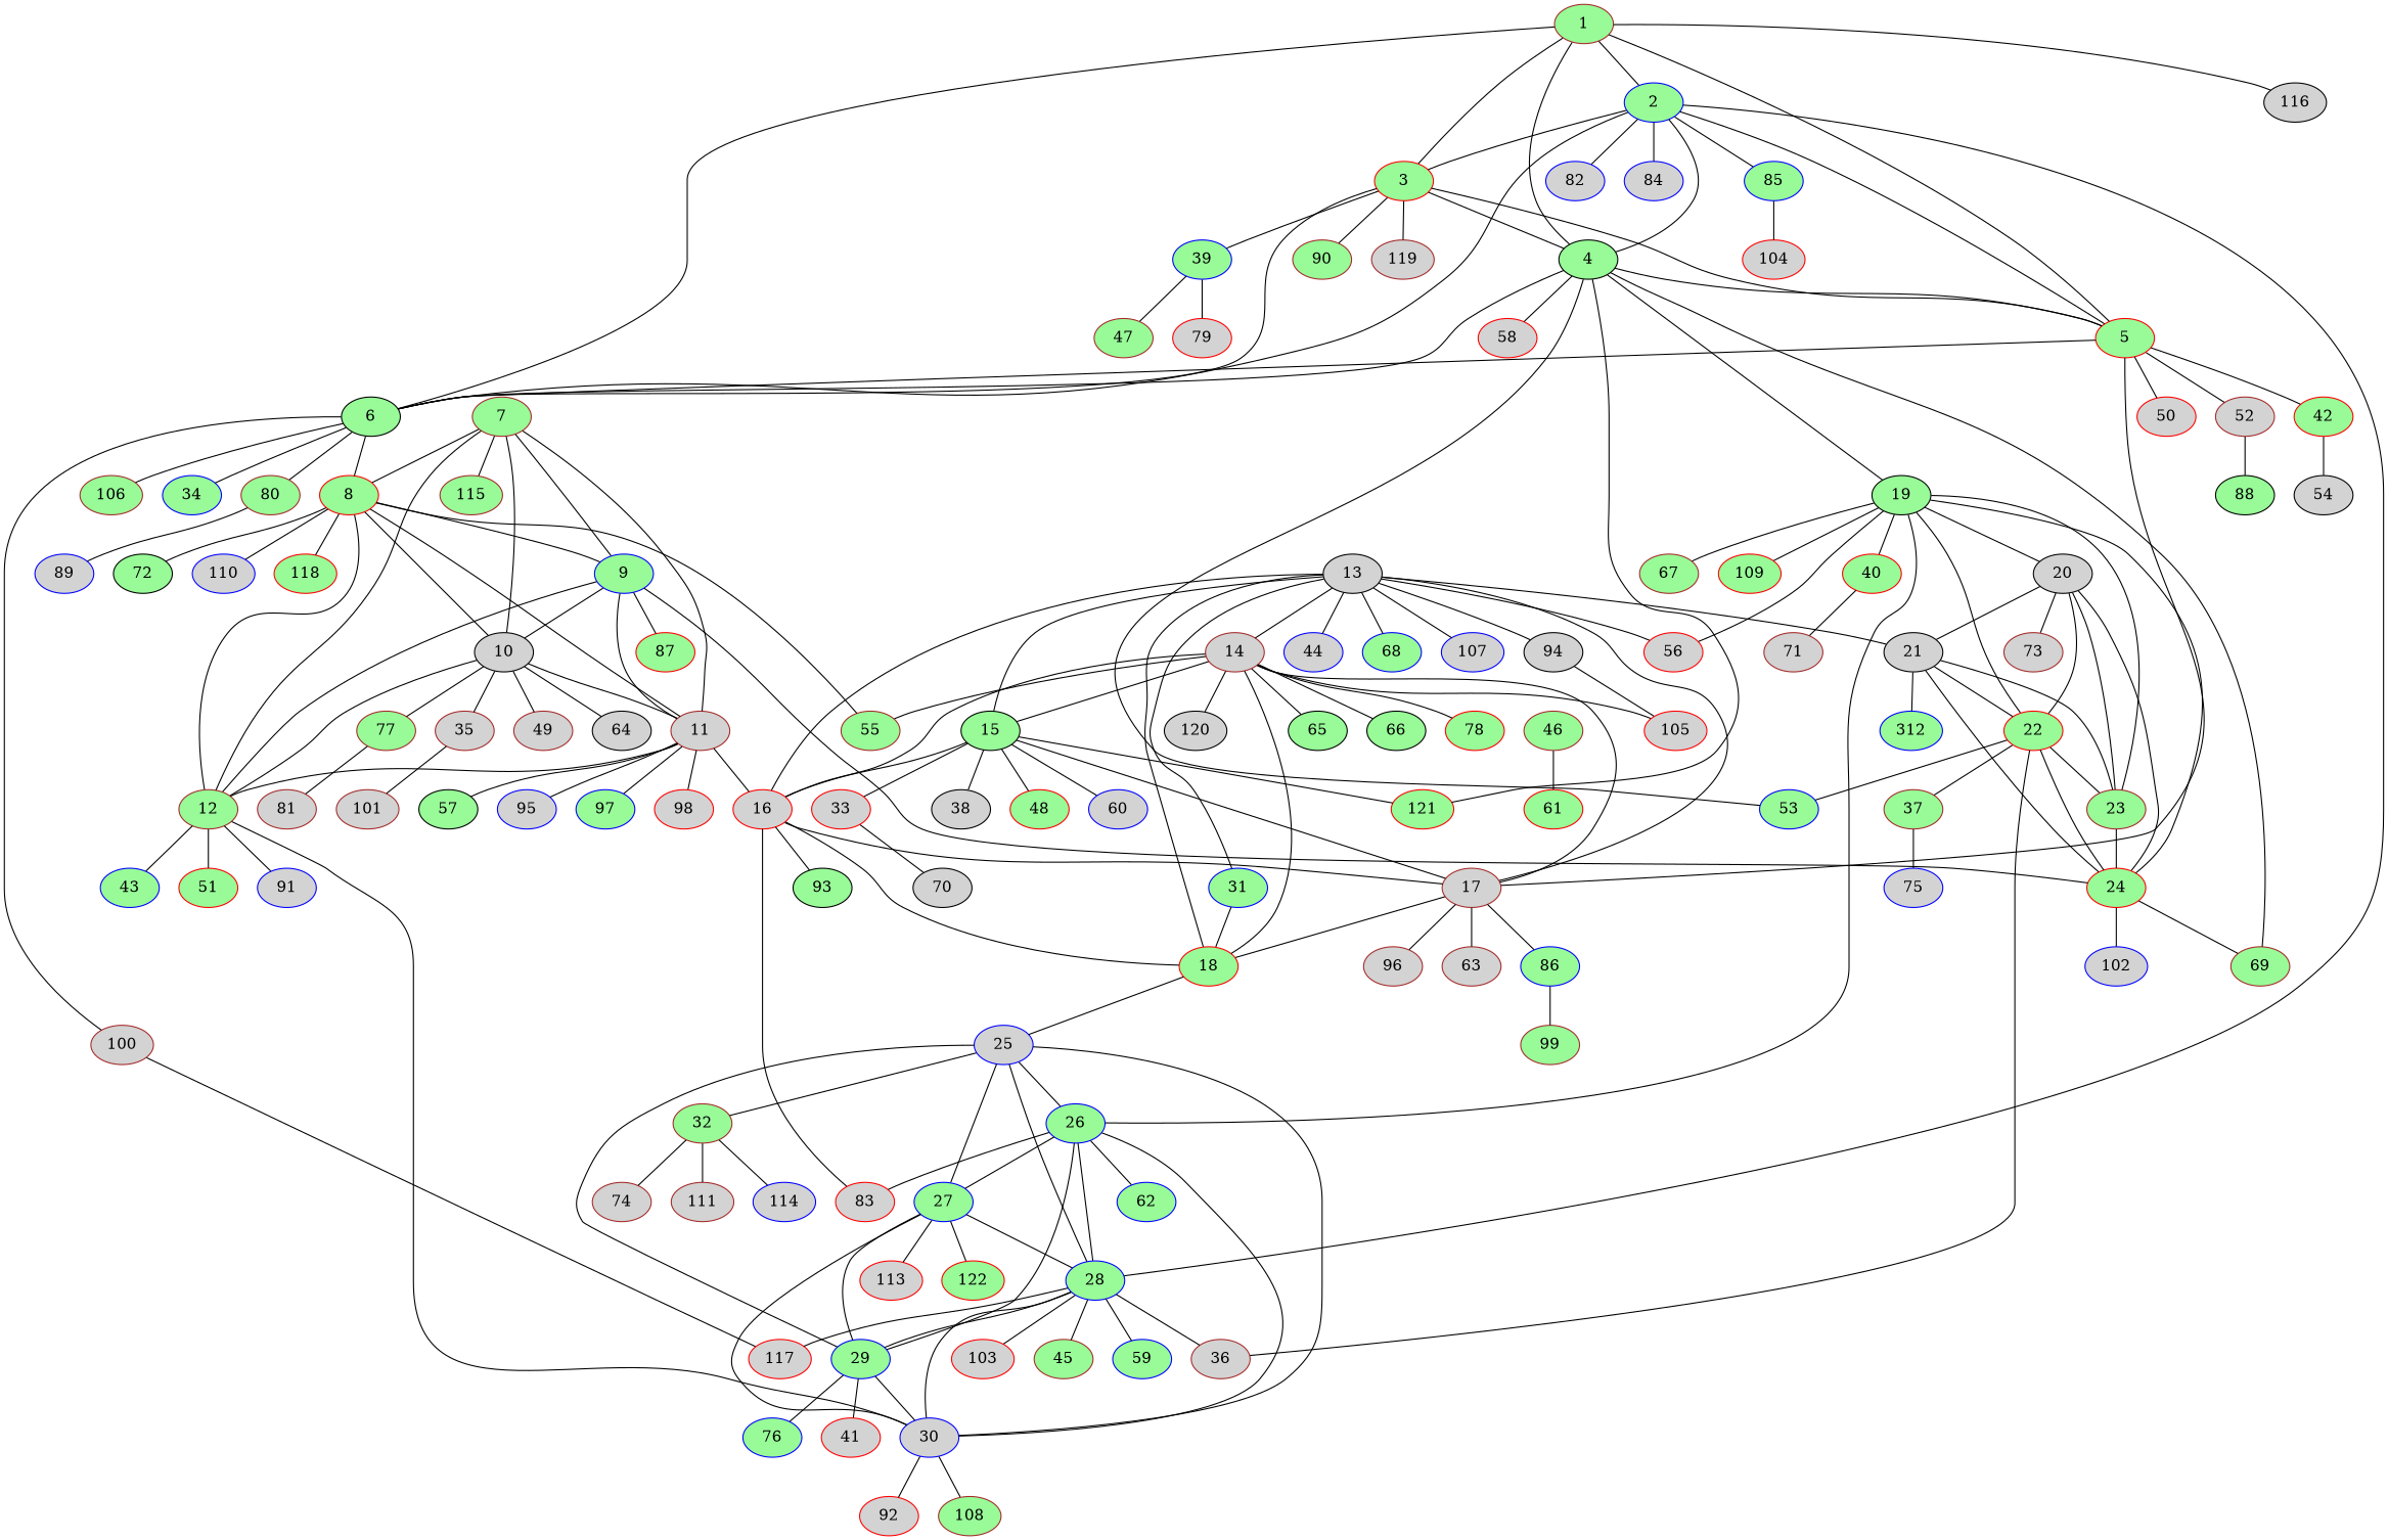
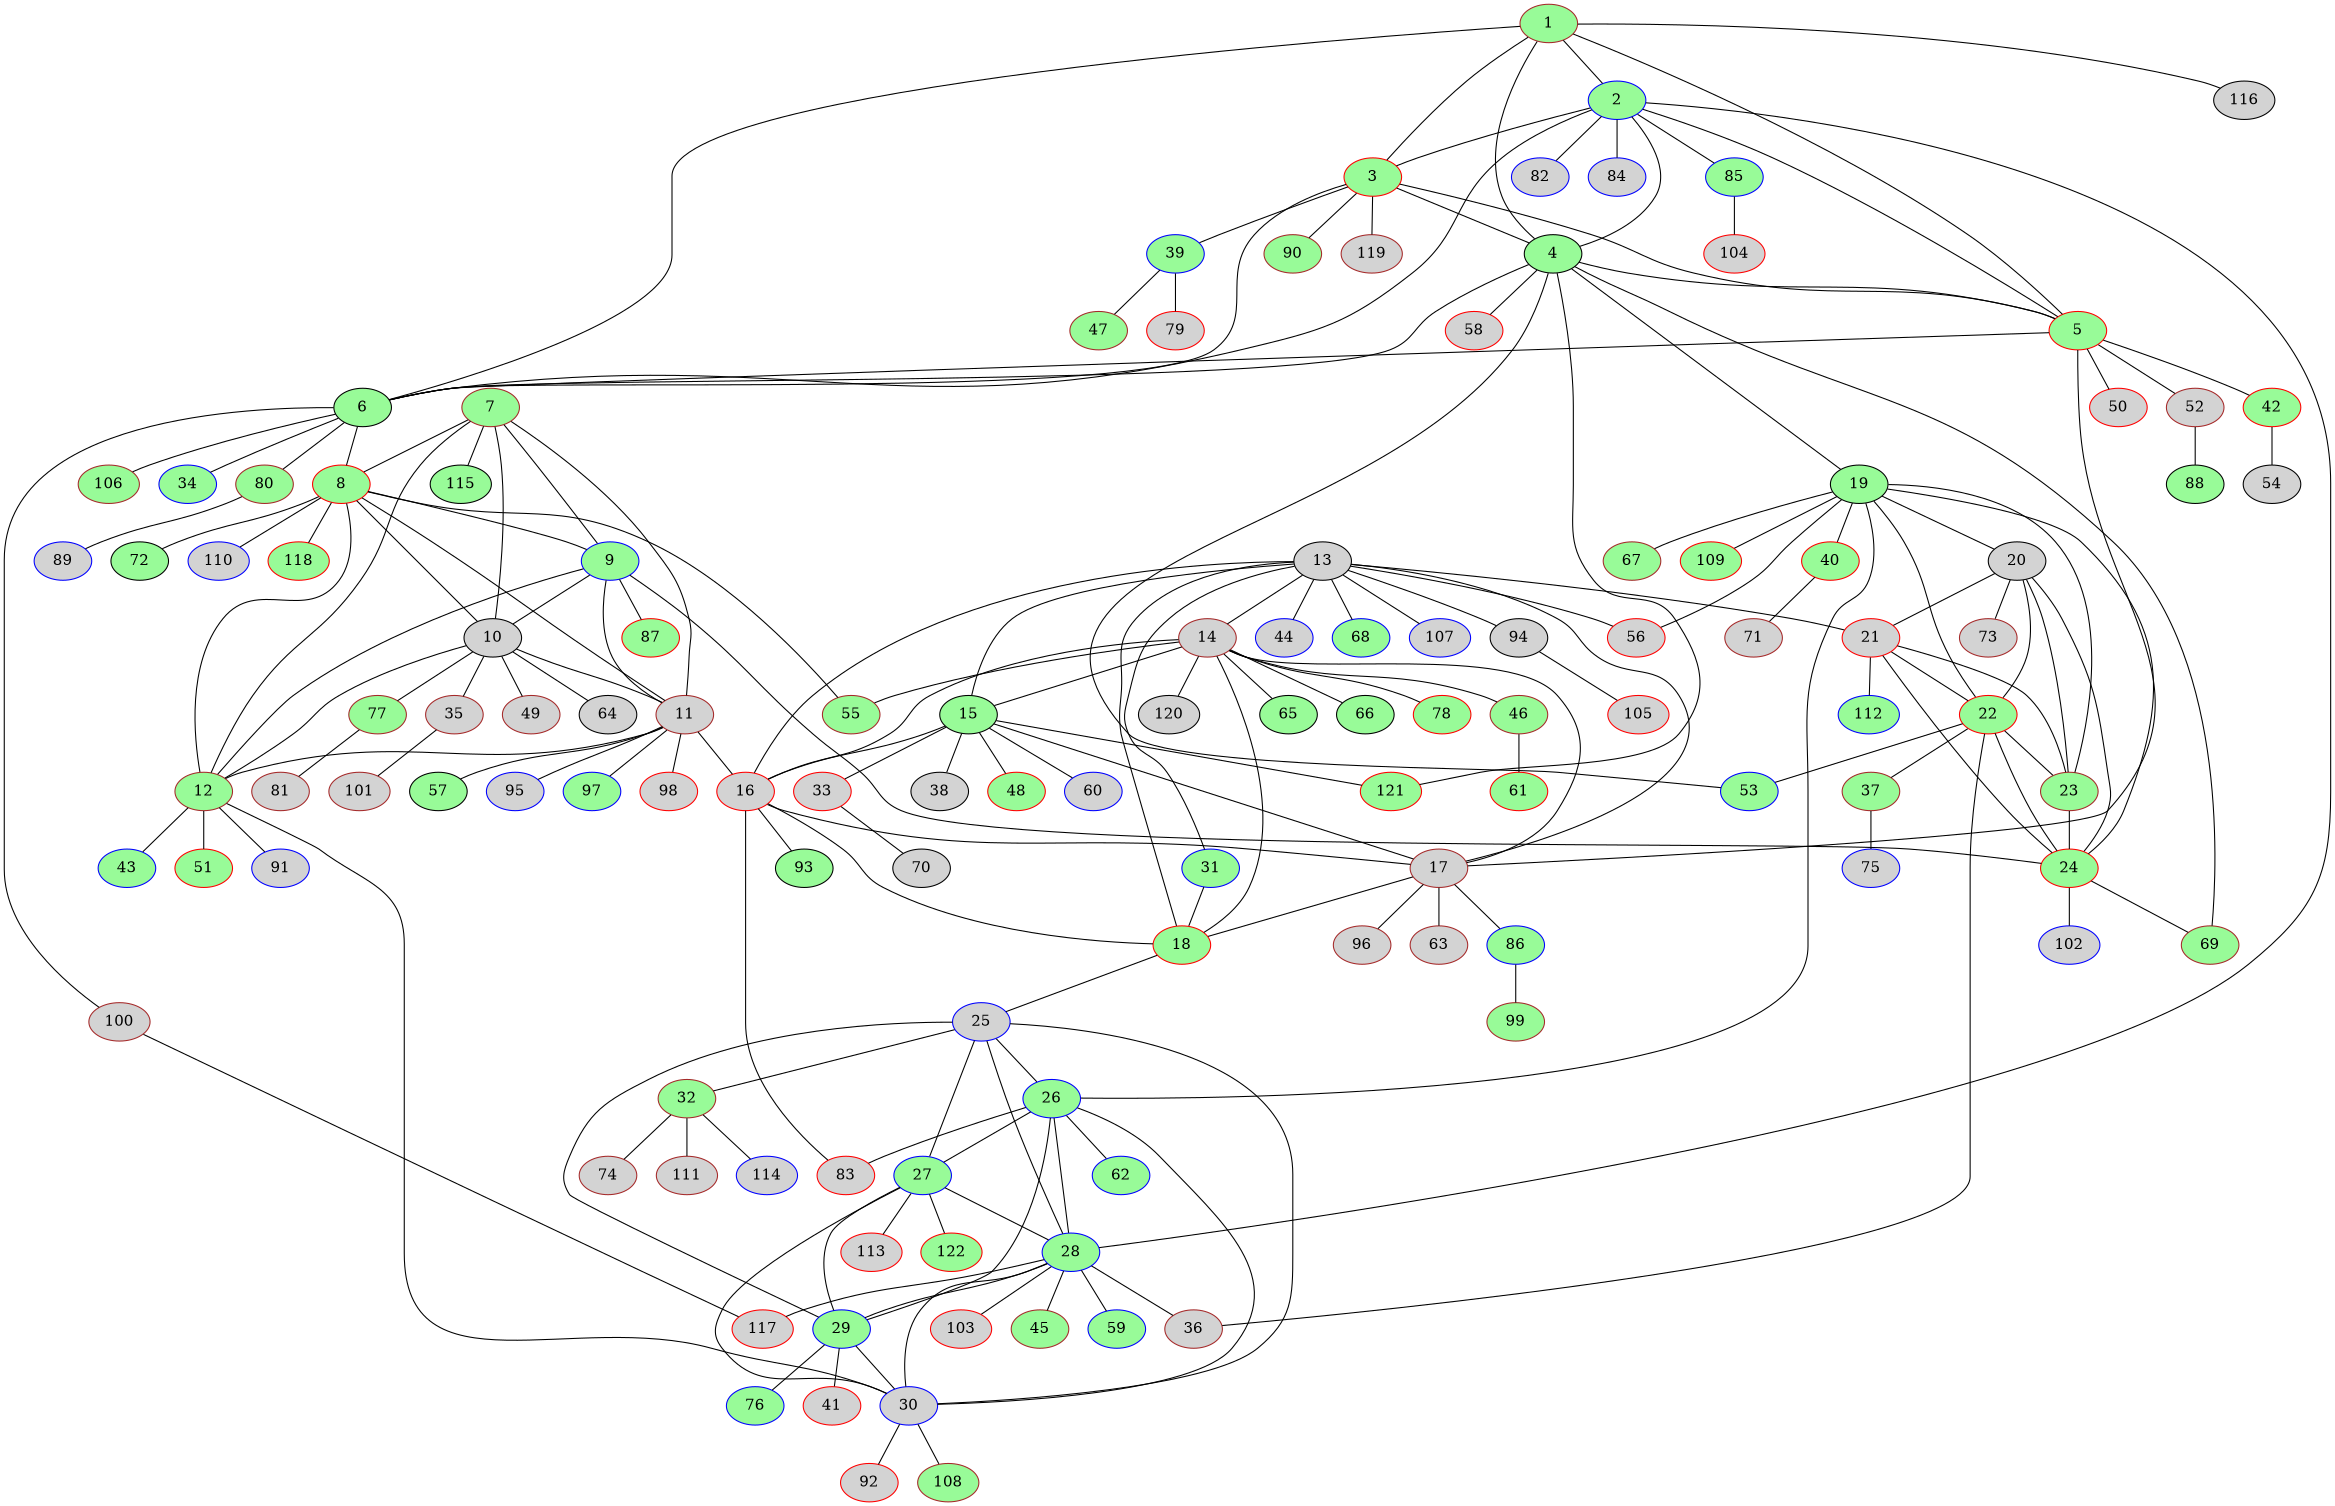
  graph {
    node [color=brown fillcolor=palegreen style=filled]
    2 [color=blue]
    1
    3 [color=red]
    4 [color=black]
    5 [color=red]
    6 [color=black]
    116 [color=black fillcolor=lightgrey]
    28 [color=blue]
    82 [color=blue fillcolor=lightgrey]
    84 [color=blue fillcolor=lightgrey]
    85 [color=blue]
    39 [color=blue]
    90
    119 [fillcolor=lightgrey]
    19 [color=black]
    53 [color=blue]
    58 [color=red fillcolor=lightgrey]
    69
    121 [color=red]
    17 [fillcolor=lightgrey]
    42 [color=red]
    50 [color=red fillcolor=lightgrey]
    52 [fillcolor=lightgrey]
    8 [color=red]
    34 [color=blue]
    80
    100 [fillcolor=lightgrey]
    106
    30 [color=blue fillcolor=lightgrey]
    36 [fillcolor=lightgrey]
    29 [color=blue]
    45
    59 [color=blue]
    103 [color=red fillcolor=lightgrey]
    117 [color=red fillcolor=lightgrey]
    104 [color=red fillcolor=lightgrey]
    47
    79 [color=red fillcolor=lightgrey]
    24 [color=red]
    56 [color=red fillcolor=lightgrey]
    20 [color=black fillcolor=lightgrey]
    22 [color=red]
    23
    26 [color=blue]
    40 [color=red]
    67
    109 [color=red]
    18 [color=red]
    63 [fillcolor=lightgrey]
    86 [color=blue]
    96 [fillcolor=lightgrey]
    54 [color=black fillcolor=lightgrey]
    88 [color=black]
    9 [color=blue]
    10 [color=black fillcolor=lightgrey]
    11 [fillcolor=lightgrey]
    12
    55
    72 [color=black]
    110 [color=blue fillcolor=lightgrey]
    118 [color=red]
    89 [color=blue fillcolor=lightgrey]
    7
-   115
+   115 [color=black]
    87 [color=red]
    35 [fillcolor=lightgrey]
    49 [fillcolor=lightgrey]
    64 [color=black fillcolor=lightgrey]
    77
    16 [color=red fillcolor=lightgrey]
    57 [color=black]
    95 [color=blue fillcolor=lightgrey]
    97 [color=blue]
    98 [color=red fillcolor=lightgrey]
    43 [color=blue]
    51 [color=red]
    91 [color=blue fillcolor=lightgrey]
    102 [color=blue fillcolor=lightgrey]
    101 [fillcolor=lightgrey]
    81 [fillcolor=lightgrey]
    83 [color=red fillcolor=lightgrey]
    93 [color=black]
    92 [color=red fillcolor=lightgrey]
    108
    13 [color=black fillcolor=lightgrey]
    14 [fillcolor=lightgrey]
    15 [color=black]
-   21 [color=black fillcolor=lightgrey]
+   21 [color=red fillcolor=lightgrey]
    31 [color=blue]
    44 [color=blue fillcolor=lightgrey]
    68 [color=blue]
    94 [color=black fillcolor=lightgrey]
    107 [color=blue fillcolor=lightgrey]
    46
    65 [color=black]
    66 [color=black]
    78 [color=red]
    120 [color=black fillcolor=lightgrey]
    33 [color=red fillcolor=lightgrey]
    38 [color=black fillcolor=lightgrey]
    48 [color=red]
    60 [color=blue fillcolor=lightgrey]
    25 [color=blue fillcolor=lightgrey]
-   112 [color=blue label=312]
+   112 [color=blue]
    105 [color=red fillcolor=lightgrey]
    61 [color=red]
    70 [color=black fillcolor=lightgrey]
    99
    27 [color=blue]
    32
    73 [fillcolor=lightgrey]
    37
    62 [color=blue]
    71 [fillcolor=lightgrey]
    75 [color=blue fillcolor=lightgrey]
    113 [color=red fillcolor=lightgrey]
    122 [color=red]
    41 [color=red fillcolor=lightgrey]
    76 [color=blue]
    74 [fillcolor=lightgrey]
    111 [fillcolor=lightgrey]
    114 [color=blue fillcolor=lightgrey]
    2 -- 3
    2 -- 4
    2 -- 5
    2 -- 6
    2 -- 28
    2 -- 82
    2 -- 84
    2 -- 85
    1 -- 2
    1 -- 3
    1 -- 4
    1 -- 5
    1 -- 6
    1 -- 116
    3 -- 4
    3 -- 5
    3 -- 6
    3 -- 39
    3 -- 90
    3 -- 119
    4 -- 5
    4 -- 6
    4 -- 19
    4 -- 53
    4 -- 58
    4 -- 69
    4 -- 121
    5 -- 6
    5 -- 17
    5 -- 42
    5 -- 50
    5 -- 52
    6 -- 8
    6 -- 34
    6 -- 80
    6 -- 100
    6 -- 106
    28 -- 30
    28 -- 36
    28 -- 29
    28 -- 45
    28 -- 59
    28 -- 103
    28 -- 117
    85 -- 104
    39 -- 47
    39 -- 79
    19 -- 24
    19 -- 56
    19 -- 20
    19 -- 22
    19 -- 23
    19 -- 26
    19 -- 40
    19 -- 67
    19 -- 109
    17 -- 18
    17 -- 63
    17 -- 86
    17 -- 96
    42 -- 54
    52 -- 88
    8 -- 9
    8 -- 10
    8 -- 11
    8 -- 12
    8 -- 55
    8 -- 72
    8 -- 110
    8 -- 118
    80 -- 89
    100 -- 117
    30 -- 92
    30 -- 108
    29 -- 30
    29 -- 41
    29 -- 76
    24 -- 69
    24 -- 102
    20 -- 24
    20 -- 22
    20 -- 23
    20 -- 21
    20 -- 73
    22 -- 53
    22 -- 36
    22 -- 24
    22 -- 23
    22 -- 37
    23 -- 24
    26 -- 28
    26 -- 30
    26 -- 29
    26 -- 83
    26 -- 27
    26 -- 62
    40 -- 71
    18 -- 25
    86 -- 99
    9 -- 24
    9 -- 10
    9 -- 11
    9 -- 12
    9 -- 87
    10 -- 11
    10 -- 12
    10 -- 35
    10 -- 49
    10 -- 64
    10 -- 77
    11 -- 12
    11 -- 16
    11 -- 57
    11 -- 95
    11 -- 97
    11 -- 98
    12 -- 30
    12 -- 43
    12 -- 51
    12 -- 91
    7 -- 8
    7 -- 9
    7 -- 10
    7 -- 11
    7 -- 12
    7 -- 115
    35 -- 101
    77 -- 81
    16 -- 17
    16 -- 18
    16 -- 83
    16 -- 93
    13 -- 17
    13 -- 56
    13 -- 18
    13 -- 16
    13 -- 14
    13 -- 15
    13 -- 21
    13 -- 31
    13 -- 44
    13 -- 68
    13 -- 94
    13 -- 107
    14 -- 17
    14 -- 18
    14 -- 55
    14 -- 16
    14 -- 15
-   14 -- 105
+   14 -- 46
    14 -- 65
    14 -- 66
    14 -- 78
    14 -- 120
    15 -- 121
    15 -- 17
    15 -- 16
    15 -- 33
    15 -- 38
    15 -- 48
    15 -- 60
    21 -- 24
    21 -- 22
    21 -- 23
    21 -- 112
    31 -- 18
    94 -- 105
    46 -- 61
    33 -- 70
    25 -- 28
    25 -- 30
    25 -- 29
    25 -- 26
    25 -- 27
    25 -- 32
    27 -- 28
    27 -- 30
    27 -- 29
    27 -- 113
    27 -- 122
    32 -- 74
    32 -- 111
    32 -- 114
    37 -- 75
  }
